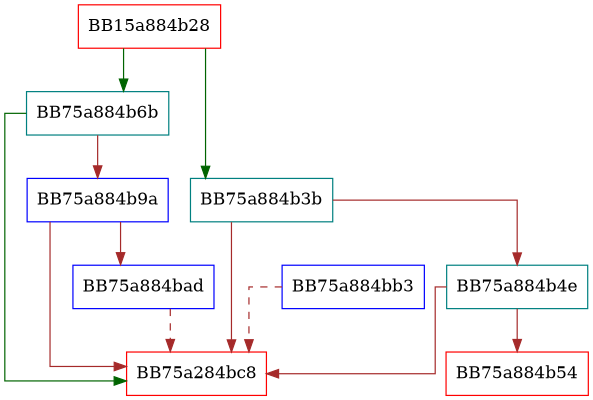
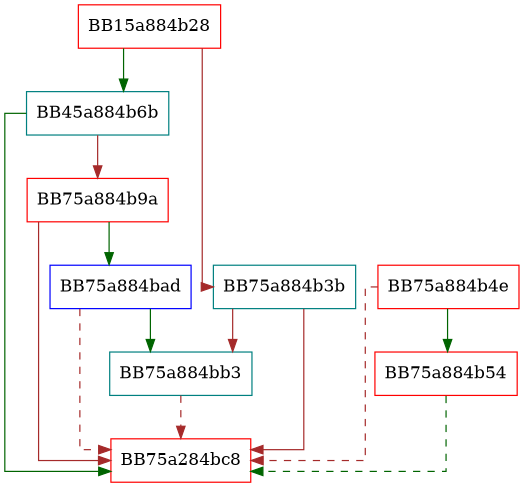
  digraph {
    splines=ortho
    node [color=red shape=box]
    edge [color=brown style=solid]
    n1 [label=BB15a884b28]
-   BB75a884b6b [color=teal]
+   BB75a884b6b [color=teal label=BB45a884b6b]
    BB75a884b3b [color=teal]
    n4 [label=BB75a284bc8]
-   BB75a884b9a [color=blue]
-   BB75a884b4e [color=teal]
+   BB75a884b9a
+   BB75a884b4e
    BB75a884bad [color=blue]
    BB75a884b54
-   BB75a884bb3 [color=blue]
+   BB75a884bb3 [color=teal]
    n1 -> BB75a884b6b [color=darkgreen]
-   n1 -> BB75a884b3b [color=darkgreen]
+   n1 -> BB75a884b3b
    BB75a884b6b -> n4 [color=darkgreen]
    BB75a884b6b -> BB75a884b9a
    BB75a884b3b -> n4
-   BB75a884b3b -> BB75a884b4e
+   BB75a884b3b -> BB75a884bb3
    BB75a884b9a -> n4
-   BB75a884b9a -> BB75a884bad
-   BB75a884b4e -> n4
-   BB75a884b4e -> BB75a884b54
+   BB75a884b9a -> BB75a884bad [color=darkgreen]
+   BB75a884b4e -> n4 [style=dashed]
+   BB75a884b4e -> BB75a884b54 [color=darkgreen]
    BB75a884bad -> n4 [style=dashed]
+   BB75a884bad -> BB75a884bb3 [color=darkgreen]
+   BB75a884b54 -> n4 [color=darkgreen style=dashed]
    BB75a884bb3 -> n4 [style=dashed]
  }
